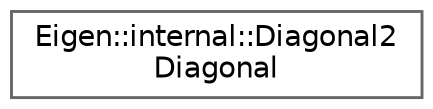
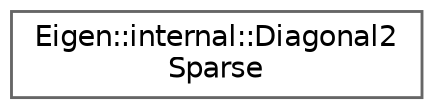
  digraph {
    rankdir=LR
-   n1 [color=grey40 fillcolor=white fontname=Helvetica fontsize=10 height=0.2 label="Eigen::internal::Diagonal2\lDiagonal" shape=box style=filled width=0.4]
+   n1 [color=grey40 fillcolor=white fontname=Helvetica fontsize=10 height=0.2 label="Eigen::internal::Diagonal2\lSparse" shape=box style=filled width=0.4]
  }
